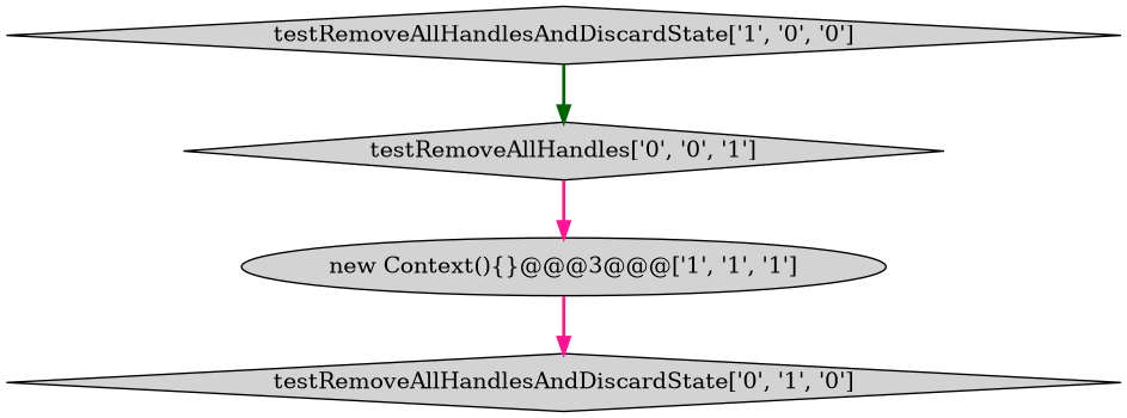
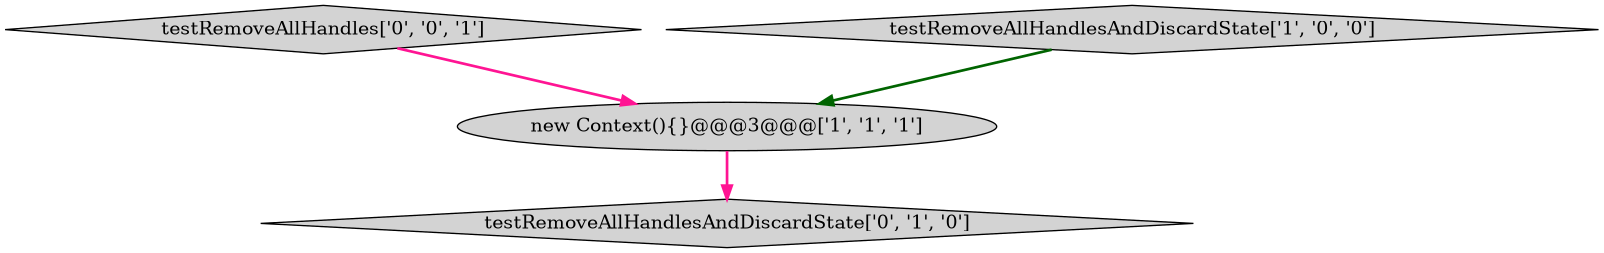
  digraph {
    node [fillcolor=lightgray shape=diamond style=filled]
    edge [color=deeppink style=bold]
    n1 [label="testRemoveAllHandlesAndDiscardState['0', '1', '0']"]
    n2 [label="new Context(){}@@@3@@@['1', '1', '1']" shape=ellipse]
    n3 [label="testRemoveAllHandles['0', '0', '1']"]
    n4 [label="testRemoveAllHandlesAndDiscardState['1', '0', '0']"]
    n2 -> n1
    n3 -> n2
-   n4 -> n3 [color=darkgreen]
+   n4 -> n2 [color=darkgreen]
  }
